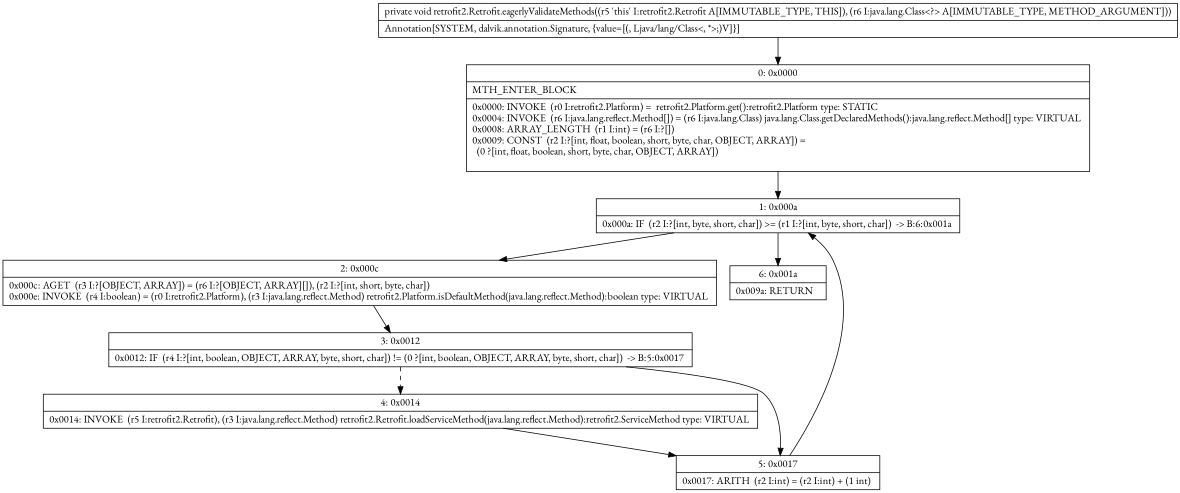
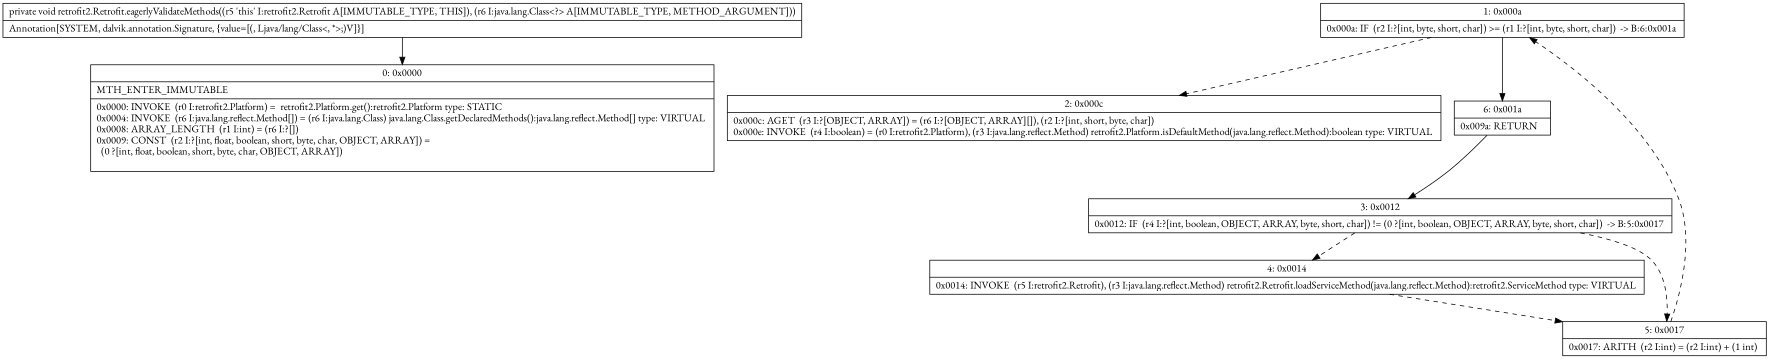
  digraph {
    fontname="EB Garamond"
    node [fontname="EB Garamond" shape=record]
    edge [fontname="EB Garamond"]
-   n1 [label="{0\:\ 0x0000|MTH_ENTER_BLOCK\l|0x0000: INVOKE  (r0 I:retrofit2.Platform) =  retrofit2.Platform.get():retrofit2.Platform type: STATIC \l0x0004: INVOKE  (r6 I:java.lang.reflect.Method[]) = (r6 I:java.lang.Class) java.lang.Class.getDeclaredMethods():java.lang.reflect.Method[] type: VIRTUAL \l0x0008: ARRAY_LENGTH  (r1 I:int) = (r6 I:?[]) \l0x0009: CONST  (r2 I:?[int, float, boolean, short, byte, char, OBJECT, ARRAY]) = \l  (0 ?[int, float, boolean, short, byte, char, OBJECT, ARRAY])\l \l}"]
+   n1 [label="{0\:\ 0x0000|MTH_ENTER_IMMUTABLE\l|0x0000: INVOKE  (r0 I:retrofit2.Platform) =  retrofit2.Platform.get():retrofit2.Platform type: STATIC \l0x0004: INVOKE  (r6 I:java.lang.reflect.Method[]) = (r6 I:java.lang.Class) java.lang.Class.getDeclaredMethods():java.lang.reflect.Method[] type: VIRTUAL \l0x0008: ARRAY_LENGTH  (r1 I:int) = (r6 I:?[]) \l0x0009: CONST  (r2 I:?[int, float, boolean, short, byte, char, OBJECT, ARRAY]) = \l  (0 ?[int, float, boolean, short, byte, char, OBJECT, ARRAY])\l \l}"]
    n2 [label="{1\:\ 0x000a|0x000a: IF  (r2 I:?[int, byte, short, char]) \>= (r1 I:?[int, byte, short, char])  \-\> B:6:0x001a \l}"]
    n3 [label="{2\:\ 0x000c|0x000c: AGET  (r3 I:?[OBJECT, ARRAY]) = (r6 I:?[OBJECT, ARRAY][]), (r2 I:?[int, short, byte, char]) \l0x000e: INVOKE  (r4 I:boolean) = (r0 I:retrofit2.Platform), (r3 I:java.lang.reflect.Method) retrofit2.Platform.isDefaultMethod(java.lang.reflect.Method):boolean type: VIRTUAL \l}"]
    n4 [label="{6\:\ 0x001a|0x009a: RETURN   \l}"]
    n5 [label="{3\:\ 0x0012|0x0012: IF  (r4 I:?[int, boolean, OBJECT, ARRAY, byte, short, char]) != (0 ?[int, boolean, OBJECT, ARRAY, byte, short, char])  \-\> B:5:0x0017 \l}"]
    n6 [label="{4\:\ 0x0014|0x0014: INVOKE  (r5 I:retrofit2.Retrofit), (r3 I:java.lang.reflect.Method) retrofit2.Retrofit.loadServiceMethod(java.lang.reflect.Method):retrofit2.ServiceMethod type: VIRTUAL \l}"]
    n7 [label="{5\:\ 0x0017|0x0017: ARITH  (r2 I:int) = (r2 I:int) + (1 int) \l}"]
    n8 [label="{private void retrofit2.Retrofit.eagerlyValidateMethods((r5 'this' I:retrofit2.Retrofit A[IMMUTABLE_TYPE, THIS]), (r6 I:java.lang.Class\<?\> A[IMMUTABLE_TYPE, METHOD_ARGUMENT]))  | Annotation[SYSTEM, dalvik.annotation.Signature, \{value=[(, Ljava\/lang\/Class\<, *\>;)V]\}]\l}"]
-   n1 -> n2
-   n2 -> n3 [style=solid]
+   n2 -> n3 [style=dashed]
    n2 -> n4
-   n3 -> n5
+   n4 -> n5
    n5 -> n6 [style=dashed]
-   n5 -> n7
-   n6 -> n7
-   n7 -> n2
+   n5 -> n7 [style=dashed]
+   n6 -> n7 [style=dashed]
+   n7 -> n2 [style=dashed]
    n8 -> n1
  }
